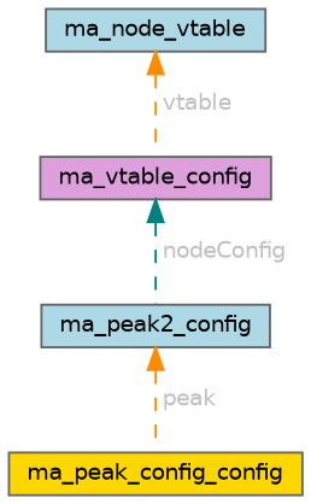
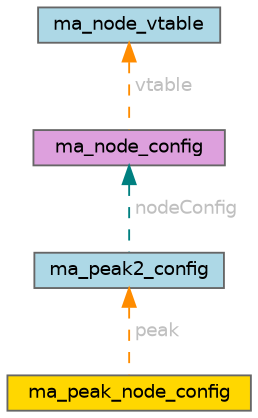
  digraph {
    node [color=gray40 fillcolor=lightblue fontname=Helvetica fontsize=10 shape=box style=filled]
    edge [color=darkorange dir=back fontcolor=grey fontname=Helvetica fontsize=10 labelfontname=Helvetica labelfontsize=10 style=dashed]
-   n1 [fillcolor=gold fontcolor=black height=0.2 label=ma_peak_config_config width=0.4]
-   n2 [fillcolor=plum height=0.2 label=ma_vtable_config width=0.4]
+   n1 [fillcolor=gold fontcolor=black height=0.2 label=ma_peak_node_config width=0.4]
+   n2 [fillcolor=plum height=0.2 label=ma_node_config width=0.4]
    n3 [height=0.2 label=ma_peak2_config width=0.4]
    n4 [height=0.2 label=ma_node_vtable width=0.4]
    n2 -> n3 [color=teal label=" nodeConfig"]
    n3 -> n1 [label=" peak"]
    n4 -> n2 [label=" vtable"]
  }
